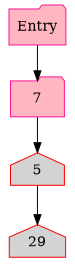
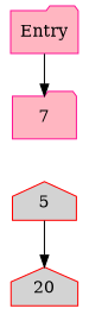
  digraph {
    node [color=deeppink fillcolor=lightpink shape=folder style=filled]
    Entry
    n2 [label=7]
    5 [color=red fillcolor=lightgrey shape=house]
-   29 [color=red fillcolor=lightgrey shape=house]
+   29 [color=red fillcolor=lightgrey shape=house label=20]
    Entry -> n2
-   n2 -> 5
    5 -> 29
  }
